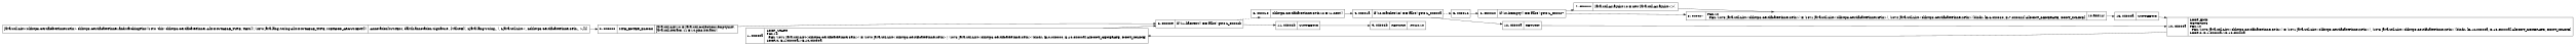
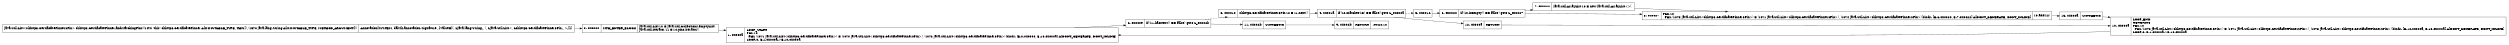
  digraph {
    rankdir=LR
    node [shape=record]
    n1 [label="{0\:\ 0x0000|MTH_ENTER_BLOCK\l|java.util.List r0 = java.util.Collections.emptyList()\ljava.util.Iterator r1 = r4.pins.iterator()\l}"]
    n2 [label="{1\:\ 0x000a|LOOP_START\lPHI: r0 \l  PHI: (r0v1 java.util.List\<okhttp3.CertificatePinner$Pin\>) = (r0v0 java.util.List\<okhttp3.CertificatePinner$Pin\>), (r0v2 java.util.List\<okhttp3.CertificatePinner$Pin\>) binds: [B:0:0x0000, B:10:0x000a] A[DONT_GENERATE, DONT_INLINE]\lLOOP:0: B:1:0x000a\-\>B:10:0x000a\l}"]
    n3 [label="{2\:\ 0x000e|if (r1.hasNext() == false) goto L_0x002b\l}"]
    n4 [label="{3\:\ 0x0010|okhttp3.CertificatePinner$Pin r2 = r1.next()\l}"]
    n5 [label="{11\:\ 0x002b|SYNTHETIC\l}"]
    n6 [label="{4\:\ 0x001a|if (r2.matches(r5) == false) goto L_0x000a\l}"]
    n7 [label="{9\:\ 0x002b|RETURN\l|return r0\l}"]
    n8 [label="{5\:\ 0x001c}"]
    n9 [label="{12\:\ 0x000a|RETURN\l}"]
    n10 [label="{6\:\ 0x0020|if (r0.isEmpty() == false) goto L_0x0027\l}"]
    n11 [label="{10\:\ 0x000a|LOOP_END\lGENERATE\lPHI: r0 \l  PHI: (r0v2 java.util.List\<okhttp3.CertificatePinner$Pin\>) = (r0v1 java.util.List\<okhttp3.CertificatePinner$Pin\>), (r0v3 java.util.List\<okhttp3.CertificatePinner$Pin\>) binds: [B:12:0x000a, B:13:0x000a] A[DONT_GENERATE, DONT_INLINE]\lLOOP:0: B:1:0x000a\-\>B:10:0x000a\l}"]
    n12 [label="{7\:\ 0x0022|java.util.ArrayList r0 = new java.util.ArrayList\<\>()\l}"]
    n13 [label="{8\:\ 0x0027|PHI: r0 \l  PHI: (r0v3 java.util.List\<okhttp3.CertificatePinner$Pin\>) = (r0v1 java.util.List\<okhttp3.CertificatePinner$Pin\>), (r0v4 java.util.List\<okhttp3.CertificatePinner$Pin\>) binds: [B:6:0x0020, B:7:0x0022] A[DONT_GENERATE, DONT_INLINE]\l|r0.add(r2)\l}"]
    n14 [label="{13\:\ 0x000a|SYNTHETIC\l}"]
    n15 [label="{java.util.List\<okhttp3.CertificatePinner$Pin\> okhttp3.CertificatePinner.findMatchingPins((r4v0 'this' okhttp3.CertificatePinner A[IMMUTABLE_TYPE, THIS]), (r5v0 java.lang.String A[IMMUTABLE_TYPE, METHOD_ARGUMENT]))  | Annotation[SYSTEM, dalvik.annotation.Signature, \{value=[(, Ljava\/lang\/String;, ), Ljava\/util\/List\<, Lokhttp3\/CertificatePinner$Pin;, \>;]\}]\l}"]
-   n1 -> n3
+   n1 -> n2
    n2 -> n3
    n3 -> n4 [style=dashed]
    n3 -> n5
    n4 -> n6
    n5 -> n7
    n6 -> n8 [style=dashed]
    n6 -> n9
    n8 -> n10
    n9 -> n11
    n10 -> n12 [style=solid]
    n10 -> n13
    n11 -> n2
    n12 -> n13
    n13 -> n14
    n14 -> n11
    n15 -> n1
  }
